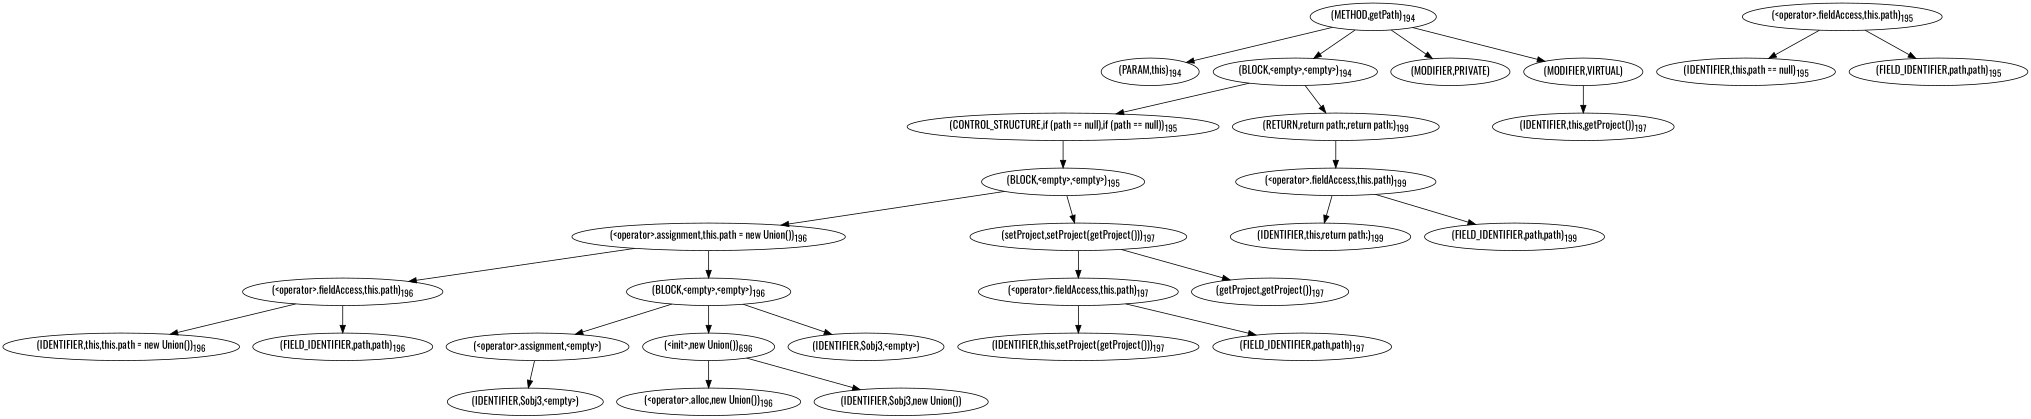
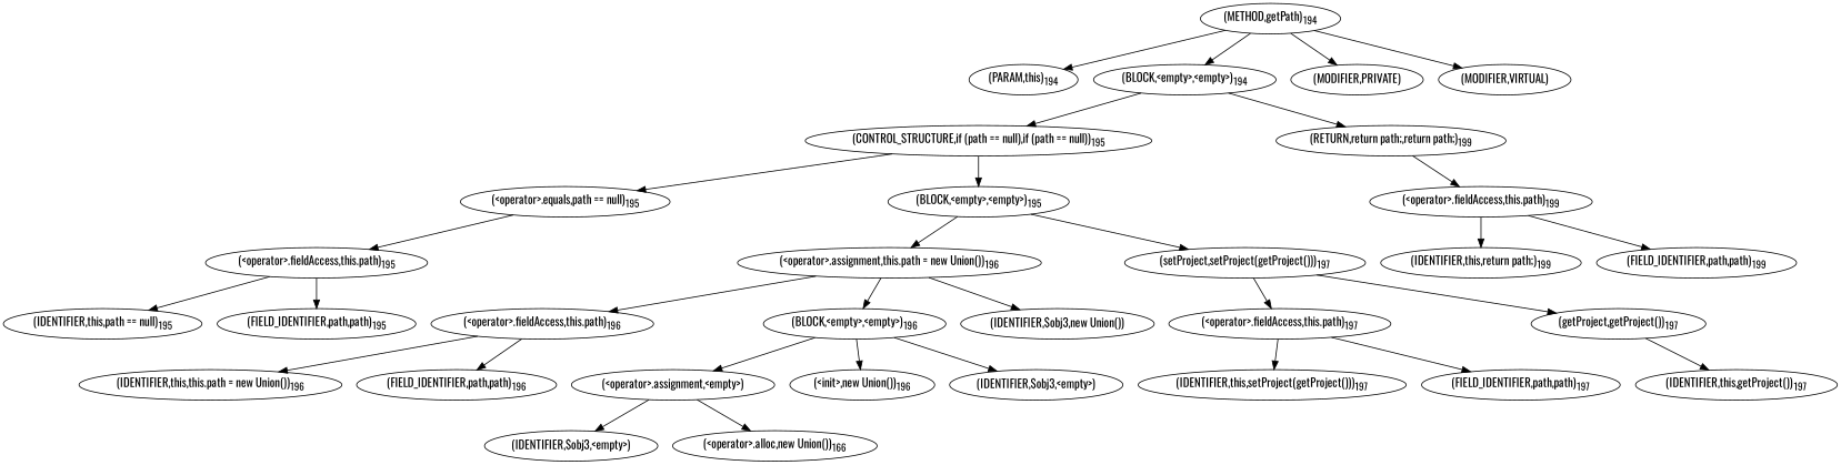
  digraph {
    fontname=Oswald
    node [fontname=Oswald]
    edge [fontname=Oswald]
    n1 [label=<(METHOD,getPath)<SUB>194</SUB>>]
    n2 [label=<(PARAM,this)<SUB>194</SUB>>]
    n3 [label=<(BLOCK,&lt;empty&gt;,&lt;empty&gt;)<SUB>194</SUB>>]
    n4 [label=<(MODIFIER,PRIVATE)>]
    n5 [label=<(MODIFIER,VIRTUAL)>]
    n6 [label=<(CONTROL_STRUCTURE,if (path == null),if (path == null))<SUB>195</SUB>>]
    n7 [label=<(RETURN,return path;,return path;)<SUB>199</SUB>>]
+   n8 [label=<(&lt;operator&gt;.equals,path == null)<SUB>195</SUB>>]
    n9 [label=<(BLOCK,&lt;empty&gt;,&lt;empty&gt;)<SUB>195</SUB>>]
    n10 [label=<(&lt;operator&gt;.fieldAccess,this.path)<SUB>199</SUB>>]
    n11 [label=<(&lt;operator&gt;.fieldAccess,this.path)<SUB>195</SUB>>]
    n12 [label=<(&lt;operator&gt;.assignment,this.path = new Union())<SUB>196</SUB>>]
    n13 [label=<(setProject,setProject(getProject()))<SUB>197</SUB>>]
    n14 [label=<(IDENTIFIER,this,path == null)<SUB>195</SUB>>]
    n15 [label=<(FIELD_IDENTIFIER,path,path)<SUB>195</SUB>>]
    n16 [label=<(&lt;operator&gt;.fieldAccess,this.path)<SUB>196</SUB>>]
    n17 [label=<(BLOCK,&lt;empty&gt;,&lt;empty&gt;)<SUB>196</SUB>>]
    n18 [label=<(&lt;operator&gt;.fieldAccess,this.path)<SUB>197</SUB>>]
    n19 [label=<(getProject,getProject())<SUB>197</SUB>>]
    n20 [label=<(IDENTIFIER,this,this.path = new Union())<SUB>196</SUB>>]
    n21 [label=<(FIELD_IDENTIFIER,path,path)<SUB>196</SUB>>]
    n22 [label=<(&lt;operator&gt;.assignment,&lt;empty&gt;)>]
-   n23 [label=<(&lt;init&gt;,new Union())<SUB>696</SUB>>]
+   n23 [label=<(&lt;init&gt;,new Union())<SUB>196</SUB>>]
    n24 [label=<(IDENTIFIER,$obj3,&lt;empty&gt;)>]
    n25 [label=<(IDENTIFIER,$obj3,&lt;empty&gt;)>]
-   n26 [label=<(&lt;operator&gt;.alloc,new Union())<SUB>196</SUB>>]
+   n26 [label=<(&lt;operator&gt;.alloc,new Union())<SUB>166</SUB>>]
    n27 [label=<(IDENTIFIER,$obj3,new Union())>]
    n28 [label=<(IDENTIFIER,this,setProject(getProject()))<SUB>197</SUB>>]
    n29 [label=<(FIELD_IDENTIFIER,path,path)<SUB>197</SUB>>]
    n30 [label=<(IDENTIFIER,this,getProject())<SUB>197</SUB>>]
    n31 [label=<(IDENTIFIER,this,return path;)<SUB>199</SUB>>]
    n32 [label=<(FIELD_IDENTIFIER,path,path)<SUB>199</SUB>>]
    n1 -> n2
    n1 -> n3
    n1 -> n4
    n1 -> n5
    n3 -> n6
    n3 -> n7
+   n6 -> n8
    n6 -> n9
    n7 -> n10
+   n8 -> n11
    n9 -> n12
    n9 -> n13
    n10 -> n31
    n10 -> n32
    n11 -> n14
    n11 -> n15
    n12 -> n16
    n12 -> n17
    n13 -> n18
    n13 -> n19
    n16 -> n20
    n16 -> n21
    n17 -> n22
    n17 -> n23
    n17 -> n24
    n18 -> n28
    n18 -> n29
-   n5 -> n30
+   n19 -> n30
    n22 -> n25
-   n23 -> n26
-   n23 -> n27
+   n22 -> n26
+   n12 -> n27
  }
